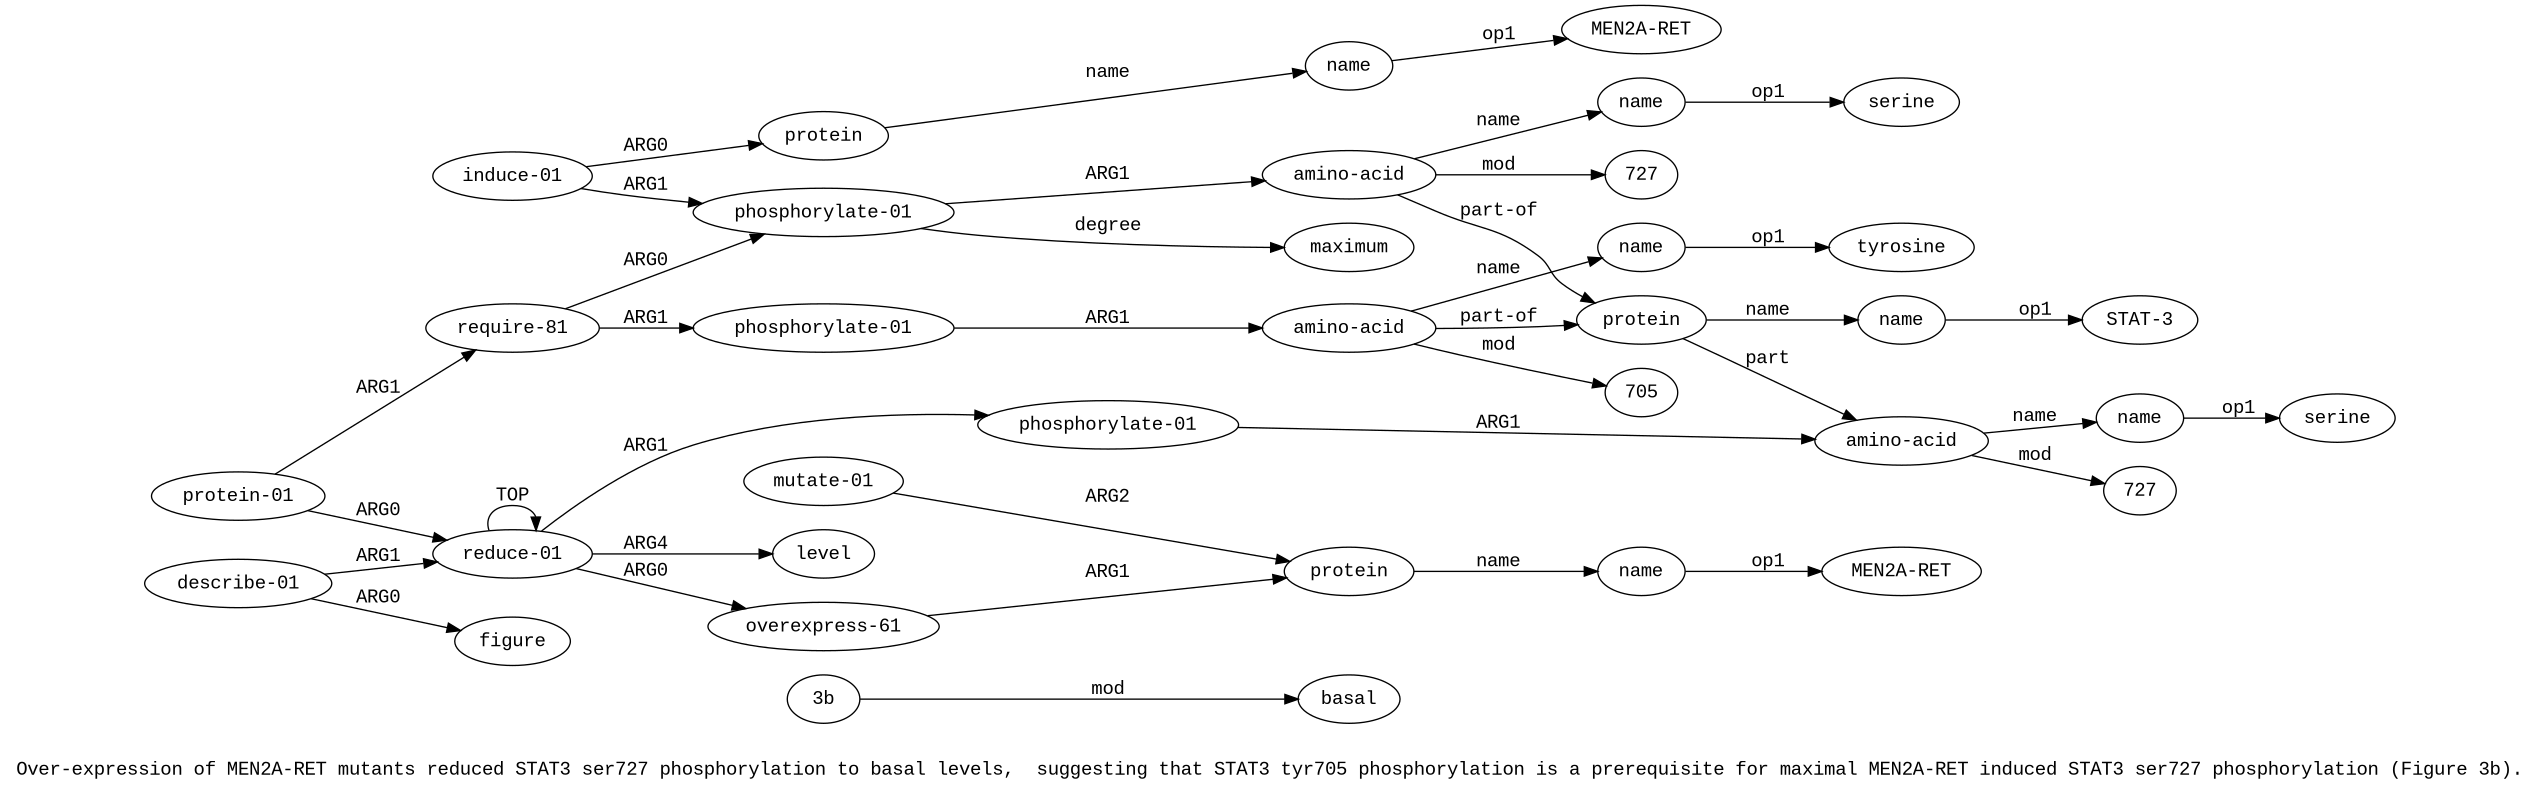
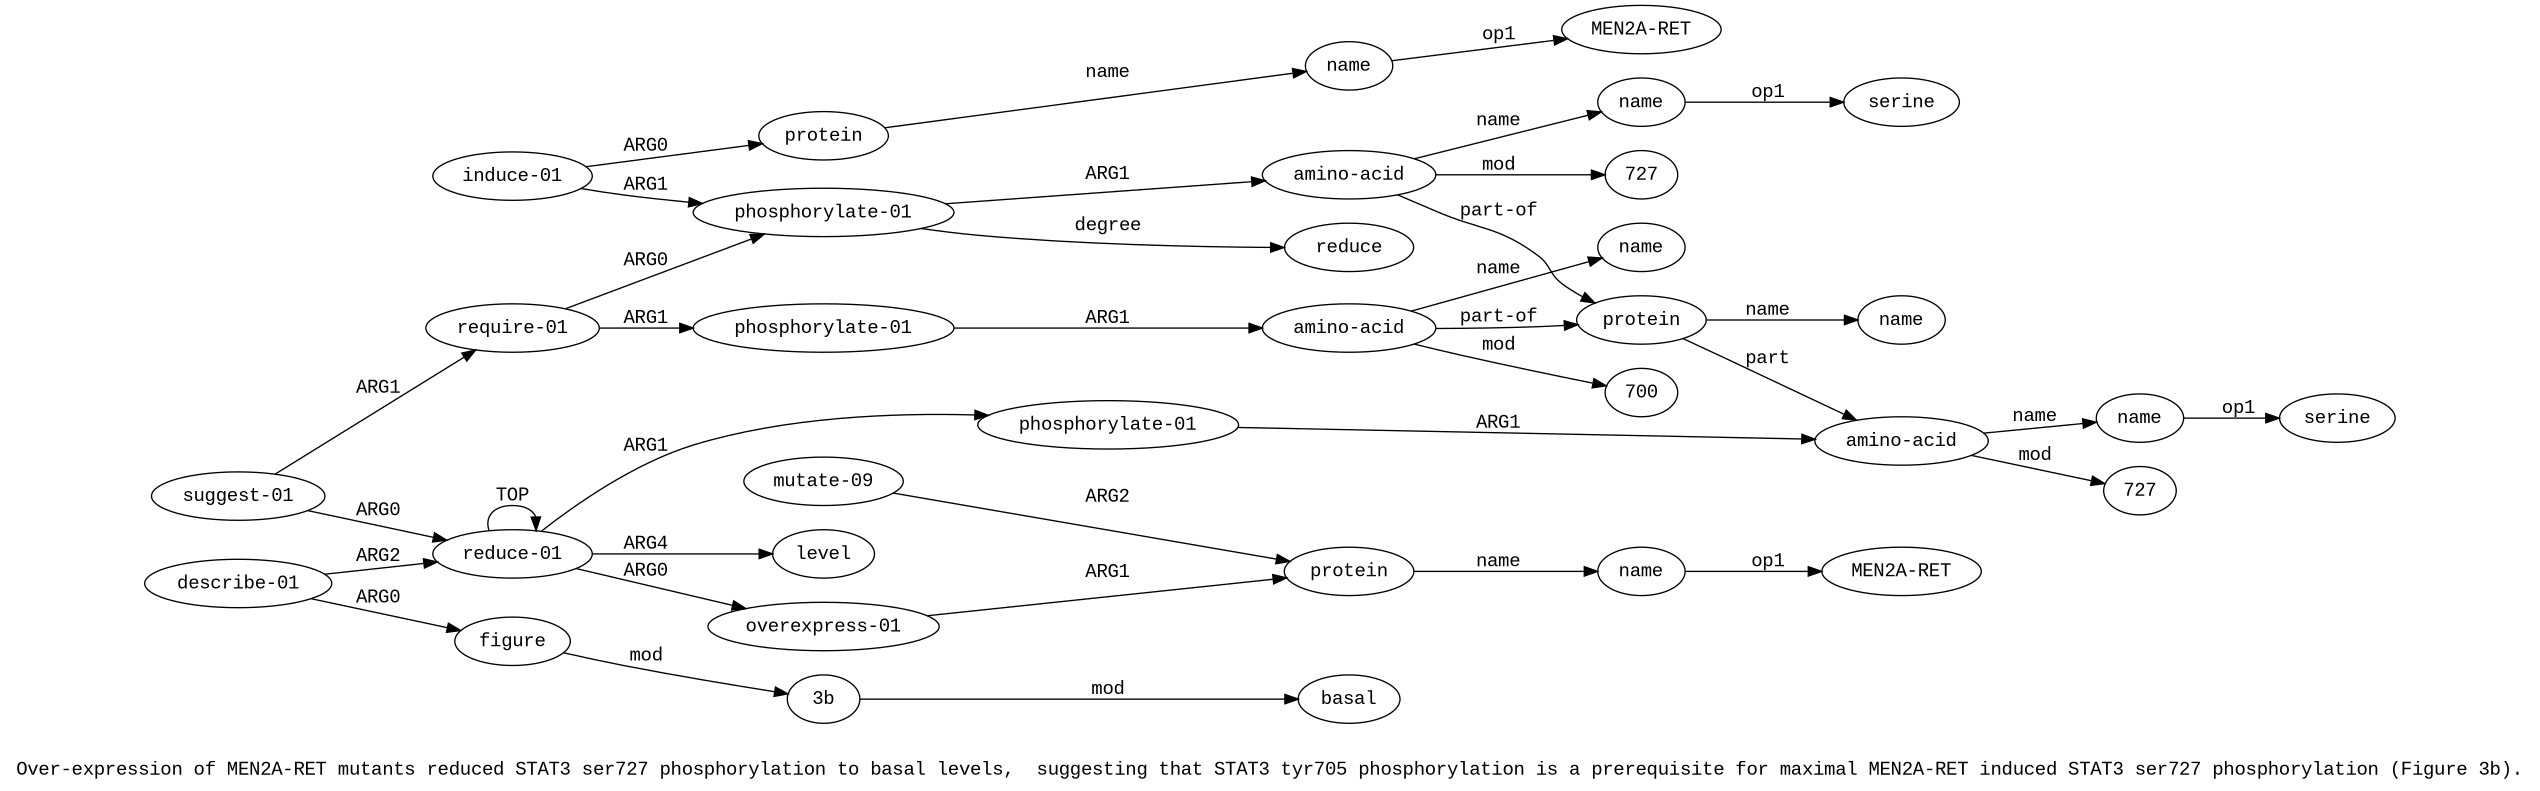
  digraph {
    fontname="Liberation Mono"
    label="Over-expression of MEN2A-RET mutants reduced STAT3 ser727 phosphorylation to basal levels,  suggesting that STAT3 tyr705 phosphorylation is a prerequisite for maximal MEN2A-RET induced STAT3 ser727 phosphorylation (Figure 3b)."
    rankdir=LR
    node [color=black fontname="Liberation Mono" gold_ind=-1 gold_label=name test_ind=-1 test_label=name]
    edge [color=black fontname="Liberation Mono" gold_label=ARG1 test_label=ARG1]
    n1 [gold_ind=20 label=name test_ind=20]
    n2 [gold_label="MEN2A-RET" label="MEN2A-RET" test_label="MEN2A-RET"]
    n3 [gold_ind=21 gold_label="phosphorylate-01" label="phosphorylate-01" test_ind=21 test_label="phosphorylate-01"]
    n4 [gold_ind=22 gold_label="amino-acid" label="amino-acid" test_ind=22 test_label="amino-acid"]
    n5 [gold_ind=23 label=name test_ind=23]
-   n6 [gold_label=705 label=705 test_label=705]
+   n6 [gold_label=705 label=700 test_label=705]
    n7 [gold_ind=8 gold_label=protein label=protein test_ind=8 test_label=protein]
-   n8 [gold_label=tyrosine label=tyrosine test_label=tyrosine]
    n9 [gold_ind=6 gold_label="amino-acid" label="amino-acid" test_ind=6 test_label="amino-acid"]
    n10 [gold_ind=9 label=name test_ind=9]
    n11 [gold_ind=7 label=name test_ind=7]
    n12 [gold_label=727 label=727 test_label=727]
-   n13 [gold_label="STAT-3" label="STAT-3" test_label="STAT-3"]
    n14 [gold_ind=24 gold_label="describe-01" label="describe-01" test_ind=24 test_label="describe-01"]
    n15 [gold_ind=25 gold_label=figure label=figure test_ind=25 test_label=figure]
    n16 [gold_ind=0 gold_label="reduce-01" label="reduce-01" test_ind=0 test_label="reduce-01"]
    n17 [gold_label="3b" label="3b" test_label="3b"]
    n18 [gold_ind=10 gold_label=level label=level test_ind=10 test_label=level]
-   n19 [gold_ind=1 gold_label="overexpress-01" label="overexpress-61" test_ind=1 test_label="overexpress-01"]
+   n19 [gold_ind=1 gold_label="overexpress-01" label="overexpress-01" test_ind=1 test_label="overexpress-01"]
    n20 [gold_ind=5 gold_label="phosphorylate-01" label="phosphorylate-01" test_ind=5 test_label="phosphorylate-01"]
    n21 [gold_ind=11 gold_label=basal label=basal test_ind=11 test_label=basal]
    n22 [gold_ind=2 gold_label=protein label=protein test_ind=2 test_label=protein]
    n23 [gold_label=serine label=serine test_label=serine]
    n24 [gold_label=serine label=serine test_label=serine]
    n25 [gold_ind=15 gold_label="amino-acid" label="amino-acid" test_ind=15 test_label="amino-acid"]
    n26 [gold_ind=16 label=name test_ind=16]
    n27 [gold_label=727 label=727 test_label=727]
    n28 [gold_ind=14 gold_label="phosphorylate-01" label="phosphorylate-01" test_ind=14 test_label="phosphorylate-01"]
-   n29 [gold_ind=17 gold_label=maximum label=maximum test_ind=17 test_label=maximum]
-   n30 [gold_ind=13 gold_label="require-01" label="require-81" test_ind=13 test_label="require-01"]
-   n31 [gold_ind=12 gold_label="suggest-01" label="protein-01" test_ind=12 test_label="suggest-01"]
+   n29 [gold_ind=17 gold_label=maximum label=reduce test_ind=17 test_label=maximum]
+   n30 [gold_ind=13 gold_label="require-01" label="require-01" test_ind=13 test_label="require-01"]
+   n31 [gold_ind=12 gold_label="suggest-01" label="suggest-01" test_ind=12 test_label="suggest-01"]
    n32 [gold_ind=19 gold_label=protein label=protein test_ind=19 test_label=protein]
    n33 [gold_ind=18 gold_label="induce-01" label="induce-01" test_ind=18 test_label="induce-01"]
    n34 [gold_ind=3 label=name test_ind=3]
    n35 [gold_label="MEN2A-RET" label="MEN2A-RET" test_label="MEN2A-RET"]
-   n36 [gold_ind=4 gold_label="mutate-01" label="mutate-01" test_ind=4 test_label="mutate-01"]
+   n36 [gold_ind=4 gold_label="mutate-01" label="mutate-09" test_ind=4 test_label="mutate-01"]
    n1 -> n2 [gold_label=op1 label=op1 test_label=op1]
    n3 -> n4 [label=ARG1]
    n4 -> n5 [gold_label=name label=name test_label=name]
    n4 -> n6 [gold_label=mod label=mod test_label=mod]
    n4 -> n7 [gold_label="part-of" label="part-of" test_label="part-of"]
-   n5 -> n8 [gold_label=op1 label=op1 test_label=op1]
    n7 -> n9 [gold_label=part label=part test_label=part]
    n7 -> n10 [gold_label=name label=name test_label=name]
    n9 -> n11 [gold_label=name label=name test_label=name]
    n9 -> n12 [gold_label=mod label=mod test_label=mod]
-   n10 -> n13 [gold_label=op1 label=op1 test_label=op1]
    n11 -> n24 [gold_label=op1 label=op1 test_label=op1]
    n14 -> n15 [gold_label=ARG0 label=ARG0 test_label=ARG0]
-   n14 -> n16 [label=ARG1]
+   n14 -> n16 [label=ARG2]
+   n15 -> n17 [gold_label=mod label=mod test_label=mod]
    n16 -> n16 [gold_label=TOP label=TOP test_label=TOP]
    n16 -> n18 [gold_label=ARG4 label=ARG4 test_label=ARG4]
    n16 -> n19 [gold_label=ARG0 label=ARG0 test_label=ARG0]
    n16 -> n20 [label=ARG1]
    n17 -> n21 [gold_label=mod label=mod test_label=mod]
    n19 -> n22 [label=ARG1]
    n20 -> n9 [label=ARG1]
    n22 -> n34 [gold_label=name label=name test_label=name]
    n25 -> n7 [gold_label="part-of" label="part-of" test_label="part-of"]
    n25 -> n26 [gold_label=name label=name test_label=name]
    n25 -> n27 [gold_label=mod label=mod test_label=mod]
    n26 -> n23 [gold_label=op1 label=op1 test_label=op1]
    n28 -> n25 [label=ARG1]
    n28 -> n29 [gold_label=degree label=degree test_label=degree]
    n30 -> n3 [label=ARG1]
    n30 -> n28 [gold_label=ARG0 label=ARG0 test_label=ARG0]
    n31 -> n16 [gold_label=ARG0 label=ARG0 test_label=ARG0]
    n31 -> n30 [label=ARG1]
    n32 -> n1 [gold_label=name label=name test_label=name]
    n33 -> n28 [label=ARG1]
    n33 -> n32 [gold_label=ARG0 label=ARG0 test_label=ARG0]
    n34 -> n35 [gold_label=op1 label=op1 test_label=op1]
    n36 -> n22 [gold_label=ARG2 label=ARG2 test_label=ARG2]
  }
